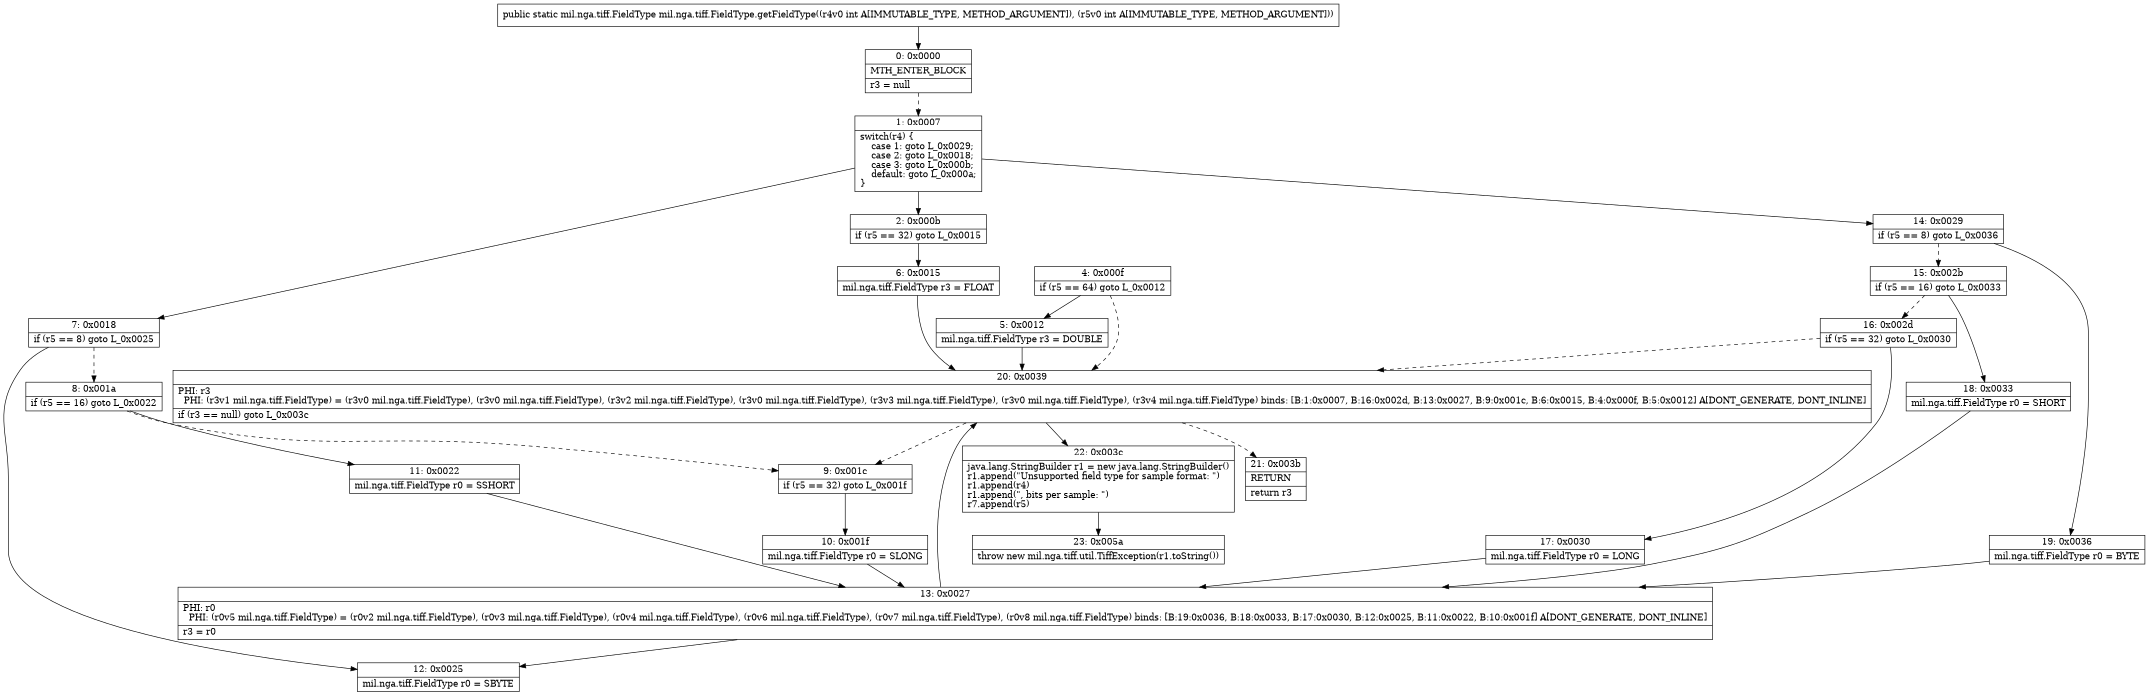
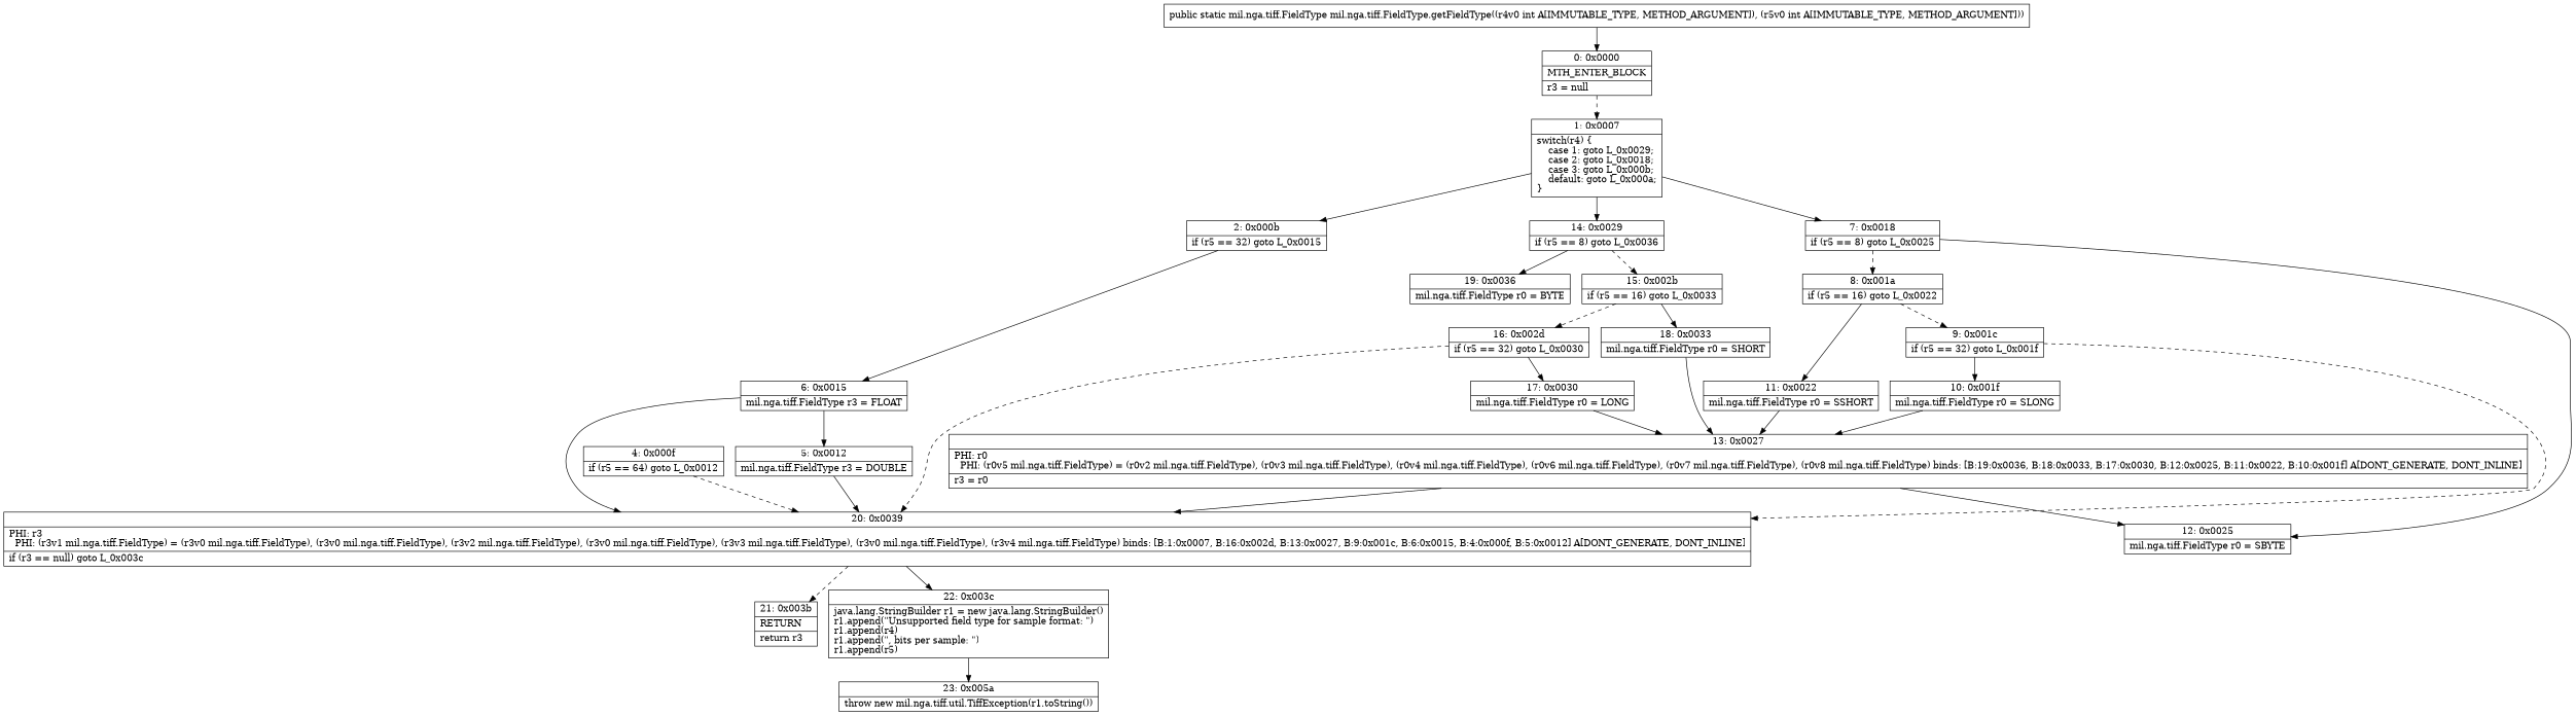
  digraph {
    node [shape=record]
    n1 [label="{0\:\ 0x0000|MTH_ENTER_BLOCK\l|r3 = null\l}"]
    n2 [label="{1\:\ 0x0007|switch(r4) \{\l    case 1: goto L_0x0029;\l    case 2: goto L_0x0018;\l    case 3: goto L_0x000b;\l    default: goto L_0x000a;\l\}\l}"]
    n3 [label="{2\:\ 0x000b|if (r5 == 32) goto L_0x0015\l}"]
    n4 [label="{7\:\ 0x0018|if (r5 == 8) goto L_0x0025\l}"]
    n5 [label="{14\:\ 0x0029|if (r5 == 8) goto L_0x0036\l}"]
    n6 [label="{6\:\ 0x0015|mil.nga.tiff.FieldType r3 = FLOAT\l}"]
    n7 [label="{8\:\ 0x001a|if (r5 == 16) goto L_0x0022\l}"]
    n8 [label="{12\:\ 0x0025|mil.nga.tiff.FieldType r0 = SBYTE\l}"]
    n9 [label="{15\:\ 0x002b|if (r5 == 16) goto L_0x0033\l}"]
    n10 [label="{19\:\ 0x0036|mil.nga.tiff.FieldType r0 = BYTE\l}"]
    n11 [label="{20\:\ 0x0039|PHI: r3 \l  PHI: (r3v1 mil.nga.tiff.FieldType) = (r3v0 mil.nga.tiff.FieldType), (r3v0 mil.nga.tiff.FieldType), (r3v2 mil.nga.tiff.FieldType), (r3v0 mil.nga.tiff.FieldType), (r3v3 mil.nga.tiff.FieldType), (r3v0 mil.nga.tiff.FieldType), (r3v4 mil.nga.tiff.FieldType) binds: [B:1:0x0007, B:16:0x002d, B:13:0x0027, B:9:0x001c, B:6:0x0015, B:4:0x000f, B:5:0x0012] A[DONT_GENERATE, DONT_INLINE]\l|if (r3 == null) goto L_0x003c\l}"]
    n12 [label="{21\:\ 0x003b|RETURN\l|return r3\l}"]
-   n13 [label="{22\:\ 0x003c|java.lang.StringBuilder r1 = new java.lang.StringBuilder()\lr1.append(\"Unsupported field type for sample format: \")\lr1.append(r4)\lr1.append(\", bits per sample: \")\lr7.append(r5)\l}"]
+   n13 [label="{22\:\ 0x003c|java.lang.StringBuilder r1 = new java.lang.StringBuilder()\lr1.append(\"Unsupported field type for sample format: \")\lr1.append(r4)\lr1.append(\", bits per sample: \")\lr1.append(r5)\l}"]
    n14 [label="{4\:\ 0x000f|if (r5 == 64) goto L_0x0012\l}"]
    n15 [label="{5\:\ 0x0012|mil.nga.tiff.FieldType r3 = DOUBLE\l}"]
    n16 [label="{9\:\ 0x001c|if (r5 == 32) goto L_0x001f\l}"]
    n17 [label="{11\:\ 0x0022|mil.nga.tiff.FieldType r0 = SSHORT\l}"]
    n18 [label="{10\:\ 0x001f|mil.nga.tiff.FieldType r0 = SLONG\l}"]
    n19 [label="{13\:\ 0x0027|PHI: r0 \l  PHI: (r0v5 mil.nga.tiff.FieldType) = (r0v2 mil.nga.tiff.FieldType), (r0v3 mil.nga.tiff.FieldType), (r0v4 mil.nga.tiff.FieldType), (r0v6 mil.nga.tiff.FieldType), (r0v7 mil.nga.tiff.FieldType), (r0v8 mil.nga.tiff.FieldType) binds: [B:19:0x0036, B:18:0x0033, B:17:0x0030, B:12:0x0025, B:11:0x0022, B:10:0x001f] A[DONT_GENERATE, DONT_INLINE]\l|r3 = r0\l}"]
    n20 [label="{16\:\ 0x002d|if (r5 == 32) goto L_0x0030\l}"]
    n21 [label="{18\:\ 0x0033|mil.nga.tiff.FieldType r0 = SHORT\l}"]
    n22 [label="{17\:\ 0x0030|mil.nga.tiff.FieldType r0 = LONG\l}"]
    n23 [label="{23\:\ 0x005a|throw new mil.nga.tiff.util.TiffException(r1.toString())\l}"]
    n24 [label="{public static mil.nga.tiff.FieldType mil.nga.tiff.FieldType.getFieldType((r4v0 int A[IMMUTABLE_TYPE, METHOD_ARGUMENT]), (r5v0 int A[IMMUTABLE_TYPE, METHOD_ARGUMENT])) }"]
    n1 -> n2 [style=dashed]
    n2 -> n3
    n2 -> n4
    n2 -> n5
    n3 -> n6
    n4 -> n7 [style=dashed]
    n4 -> n8
    n5 -> n9 [style=dashed]
    n5 -> n10
    n6 -> n11
    n7 -> n16 [style=dashed]
    n7 -> n17
    n9 -> n20 [style=dashed]
    n9 -> n21
-   n10 -> n19
    n11 -> n12 [style=dashed]
    n11 -> n13
    n13 -> n23
    n14 -> n11 [style=dashed]
-   n14 -> n15
+   n6 -> n15
    n15 -> n11
-   n11 -> n16 [style=dashed]
+   n16 -> n11 [style=dashed]
    n16 -> n18
    n17 -> n19
    n18 -> n19
    n19 -> n8
    n19 -> n11
    n20 -> n11 [style=dashed]
    n20 -> n22
    n21 -> n19
    n22 -> n19
    n24 -> n1
  }
